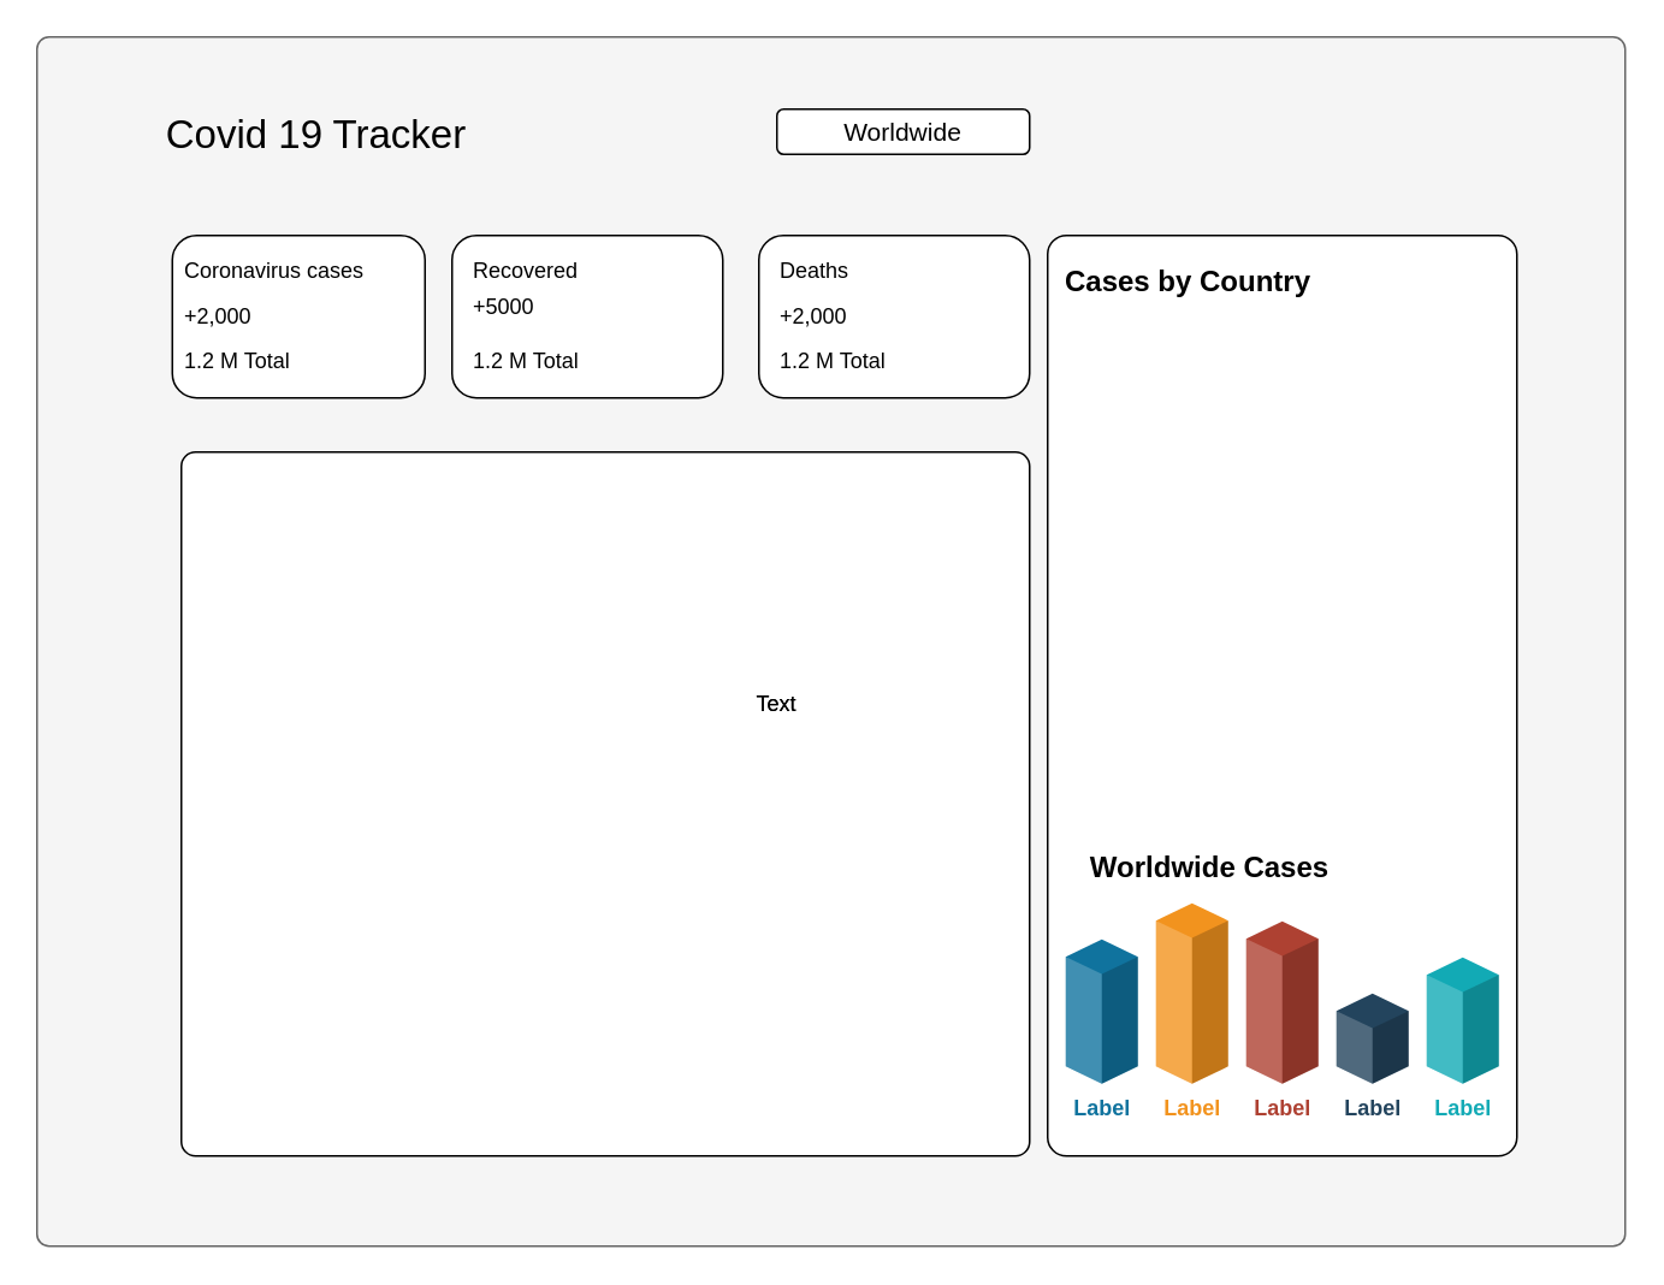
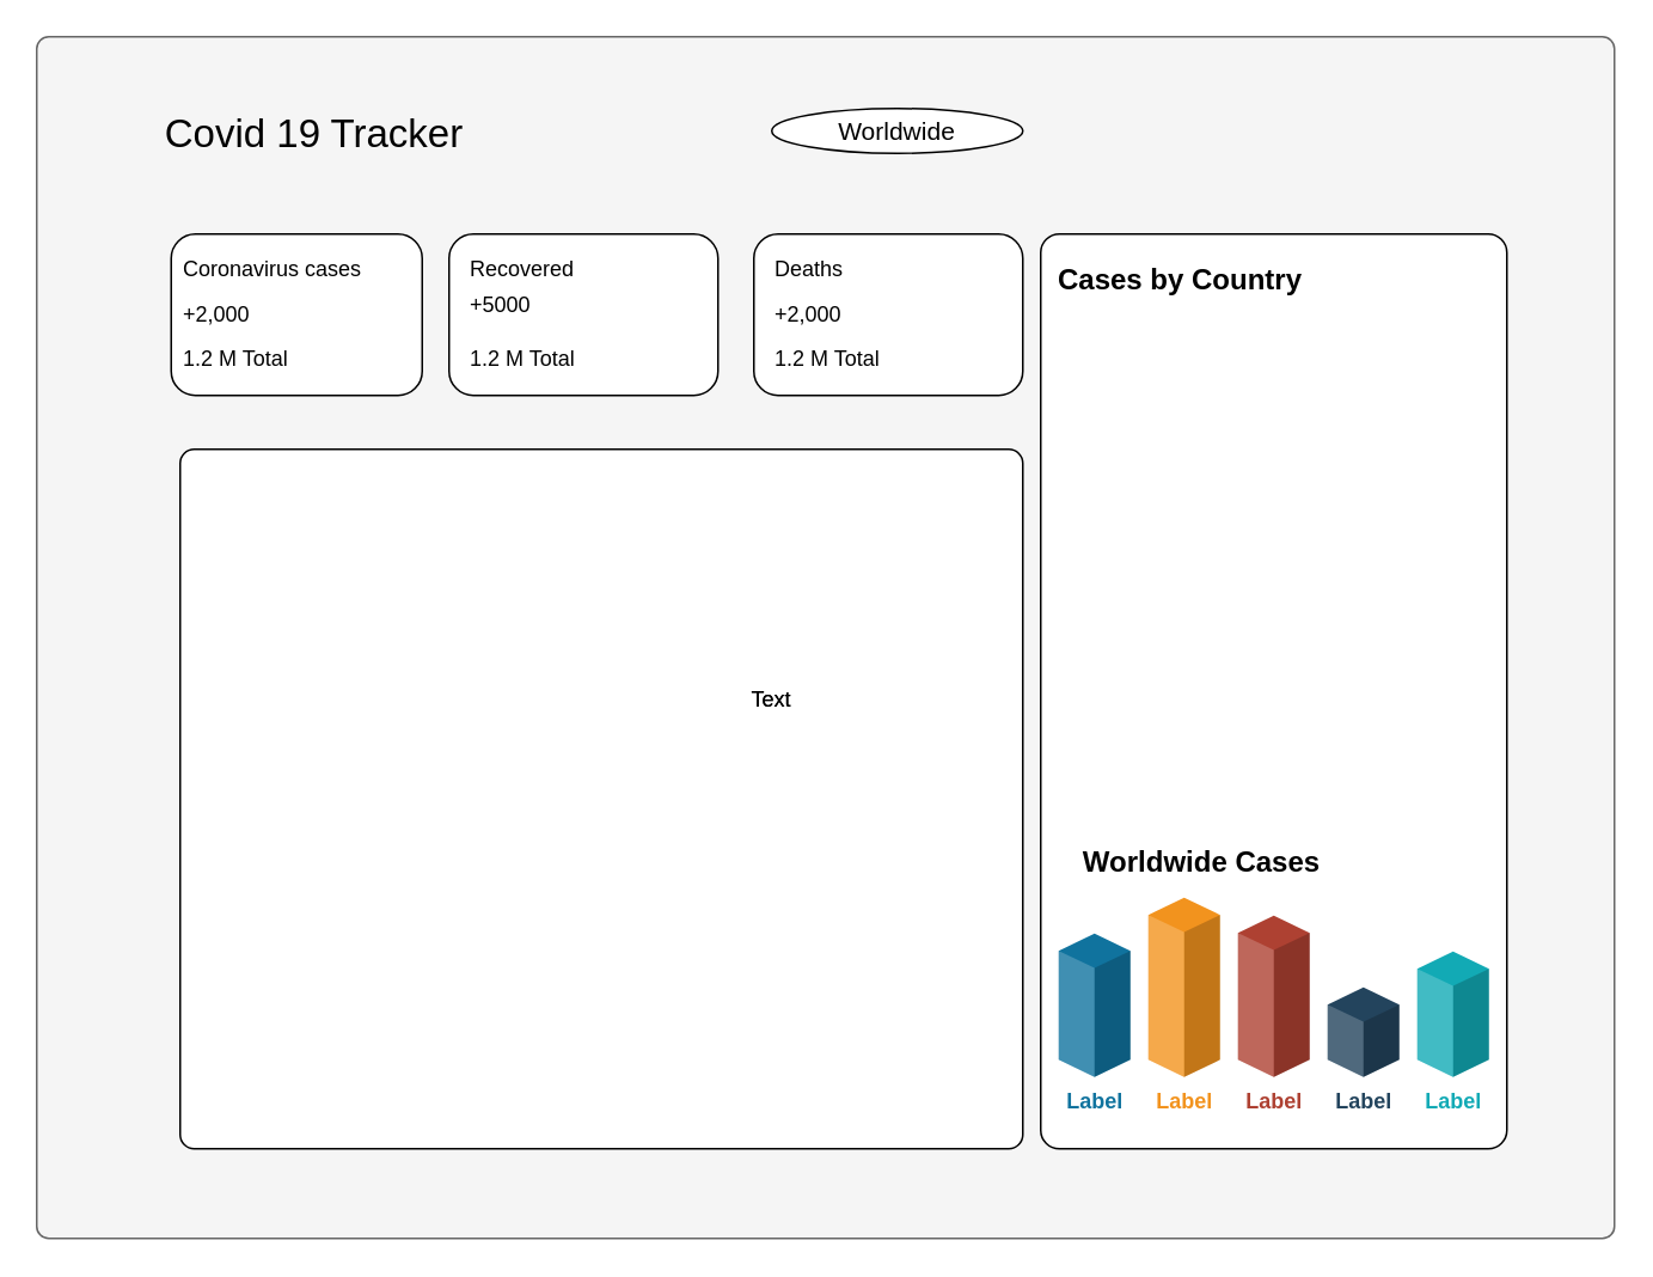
  <mxCell id="0" />
  <mxCell id="1" parent="0" />
  <mxCell id="2" value="" style="rounded=1;whiteSpace=wrap;html=1;arcSize=1;sketch=0;glass=0;shadow=0;fillColor=#f5f5f5;strokeColor=#666666;fontColor=#333333;" parent="1" vertex="1"><mxGeometry x="20" y="20" width="880" height="670" as="geometry" /></mxCell>
  <mxCell id="3" value="Covid 19 Tracker" style="text;html=1;strokeColor=none;fillColor=none;align=center;verticalAlign=middle;whiteSpace=wrap;rounded=0;shadow=0;glass=0;sketch=0;fontSize=22;" parent="1" vertex="1"><mxGeometry x="80" y="60" width="190" height="30" as="geometry" /></mxCell>
- <mxCell id="4" value="Worldwide" style="rounded=1;whiteSpace=wrap;html=1;shadow=0;glass=0;sketch=0;fontSize=14;" parent="1" vertex="1"><mxGeometry x="430" y="60" width="140" height="25" as="geometry" /></mxCell>
+ <mxCell id="4" value="Worldwide" style="ellipse;whiteSpace=wrap;html=1;shadow=0;glass=0;sketch=0;fontSize=14;" parent="1" vertex="1"><mxGeometry x="430" y="60" width="140" height="25" as="geometry" /></mxCell>
  <mxCell id="5" value="" style="rounded=1;whiteSpace=wrap;html=1;shadow=0;glass=0;sketch=0;fontSize=14;" parent="1" vertex="1"><mxGeometry x="95" y="130" width="140" height="90" as="geometry" /></mxCell>
  <mxCell id="6" value="Coronavirus cases" style="text;html=1;strokeColor=none;fillColor=none;align=left;verticalAlign=middle;whiteSpace=wrap;rounded=0;shadow=0;glass=0;sketch=0;fontSize=12;" parent="1" vertex="1"><mxGeometry x="100" y="140" width="110" height="20" as="geometry" /></mxCell>
  <mxCell id="7" value="1.2 M Total" style="text;html=1;strokeColor=none;fillColor=none;align=left;verticalAlign=middle;whiteSpace=wrap;rounded=0;shadow=0;glass=0;sketch=0;fontSize=12;" parent="1" vertex="1"><mxGeometry x="100" y="190" width="110" height="20" as="geometry" /></mxCell>
  <mxCell id="8" value="" style="rounded=1;whiteSpace=wrap;html=1;shadow=0;glass=0;sketch=0;fontSize=14;" parent="1" vertex="1"><mxGeometry x="420" y="130" width="150" height="90" as="geometry" /></mxCell>
  <mxCell id="9" value="Deaths" style="text;html=1;strokeColor=none;fillColor=none;align=left;verticalAlign=middle;whiteSpace=wrap;rounded=0;shadow=0;glass=0;sketch=0;fontSize=12;" parent="1" vertex="1"><mxGeometry x="430" y="140" width="110" height="20" as="geometry" /></mxCell>
  <mxCell id="10" value="+2,000" style="text;html=1;strokeColor=none;fillColor=none;align=left;verticalAlign=middle;whiteSpace=wrap;rounded=0;shadow=0;glass=0;sketch=0;fontSize=12;" parent="1" vertex="1"><mxGeometry x="430" y="165" width="110" height="20" as="geometry" /></mxCell>
  <mxCell id="11" value="1.2 M Total" style="text;html=1;strokeColor=none;fillColor=none;align=left;verticalAlign=middle;whiteSpace=wrap;rounded=0;shadow=0;glass=0;sketch=0;fontSize=12;" parent="1" vertex="1"><mxGeometry x="430" y="190" width="110" height="20" as="geometry" /></mxCell>
  <mxCell id="12" value="" style="rounded=1;whiteSpace=wrap;html=1;shadow=0;glass=0;sketch=0;fontSize=14;" parent="1" vertex="1"><mxGeometry x="250" y="130" width="150" height="90" as="geometry" /></mxCell>
  <mxCell id="13" value="Recovered" style="text;html=1;strokeColor=none;fillColor=none;align=left;verticalAlign=middle;whiteSpace=wrap;rounded=0;shadow=0;glass=0;sketch=0;fontSize=12;" parent="1" vertex="1"><mxGeometry x="260" y="140" width="110" height="20" as="geometry" /></mxCell>
  <mxCell id="14" value="+2,000" style="text;html=1;strokeColor=none;fillColor=none;align=left;verticalAlign=middle;whiteSpace=wrap;rounded=0;shadow=0;glass=0;sketch=0;fontSize=12;" parent="1" vertex="1"><mxGeometry x="100" y="165" width="110" height="20" as="geometry" /></mxCell>
  <mxCell id="15" value="1.2 M Total" style="text;html=1;strokeColor=none;fillColor=none;align=left;verticalAlign=middle;whiteSpace=wrap;rounded=0;shadow=0;glass=0;sketch=0;fontSize=12;" parent="1" vertex="1"><mxGeometry x="260" y="190" width="110" height="20" as="geometry" /></mxCell>
  <mxCell id="16" value="" style="rounded=1;whiteSpace=wrap;html=1;shadow=0;glass=0;sketch=0;fontSize=12;align=left;arcSize=2;" parent="1" vertex="1"><mxGeometry x="100" y="250" width="470" height="390" as="geometry" /></mxCell>
  <mxCell id="17" value="+5000" style="text;html=1;strokeColor=none;fillColor=none;align=left;verticalAlign=middle;whiteSpace=wrap;rounded=0;shadow=0;glass=0;sketch=0;fontSize=12;" parent="1" vertex="1"><mxGeometry x="260" y="160" width="70" height="20" as="geometry" /></mxCell>
  <mxCell id="18" value="" style="shape=image;html=1;verticalAlign=top;verticalLabelPosition=bottom;labelBackgroundColor=#ffffff;imageAspect=0;aspect=fixed;image=https://cdn4.iconfinder.com/data/icons/small-n-flat/24/map-128.png;rounded=1;shadow=0;glass=0;sketch=0;fontSize=12;align=left;" parent="1" vertex="1"><mxGeometry x="192.5" y="290" width="285" height="285" as="geometry" /></mxCell>
  <mxCell id="19" value="" style="rounded=1;whiteSpace=wrap;html=1;shadow=0;glass=0;sketch=0;fontSize=12;align=left;arcSize=4;" parent="1" vertex="1"><mxGeometry x="580" y="130" width="260" height="510" as="geometry" /></mxCell>
  <mxCell id="20" value="Text" style="text;html=1;strokeColor=none;fillColor=none;align=center;verticalAlign=middle;whiteSpace=wrap;rounded=0;" vertex="1" parent="1"><mxGeometry x="410" y="380" width="40" height="20" as="geometry" /></mxCell>
  <mxCell id="21" value="Text" style="text;html=1;strokeColor=none;fillColor=none;align=center;verticalAlign=middle;whiteSpace=wrap;rounded=0;" vertex="1" parent="1"><mxGeometry x="410" y="380" width="40" height="20" as="geometry" /></mxCell>
  <mxCell id="22" value="Cases by Country" style="text;html=1;strokeColor=none;fillColor=none;align=center;verticalAlign=middle;whiteSpace=wrap;rounded=0;fontSize=16;fontStyle=1" vertex="1" parent="1"><mxGeometry x="578" y="145" width="160" height="20" as="geometry" /></mxCell>
  <mxCell id="23" value="Worldwide Cases" style="text;html=1;strokeColor=none;fillColor=none;align=center;verticalAlign=middle;whiteSpace=wrap;rounded=0;fontSize=16;fontStyle=1" vertex="1" parent="1"><mxGeometry x="590" y="470" width="160" height="20" as="geometry" /></mxCell>
  <mxCell id="24" value="Label" style="verticalLabelPosition=bottom;verticalAlign=top;html=1;shape=mxgraph.infographic.shadedCube;isoAngle=15;fillColor=#10739E;strokeColor=none;fontStyle=1;fontColor=#10739E;fontSize=12;shadow=0;" vertex="1" parent="1"><mxGeometry x="590" y="520" width="40" height="80" as="geometry" /></mxCell>
  <mxCell id="25" value="Label" style="verticalLabelPosition=bottom;verticalAlign=top;html=1;shape=mxgraph.infographic.shadedCube;isoAngle=15;fillColor=#F2931E;strokeColor=none;fontStyle=1;fontColor=#F2931E;fontSize=12;shadow=0;" vertex="1" parent="1"><mxGeometry x="640" y="500" width="40" height="100" as="geometry" /></mxCell>
  <mxCell id="26" value="Label" style="verticalLabelPosition=bottom;verticalAlign=top;html=1;shape=mxgraph.infographic.shadedCube;isoAngle=15;fillColor=#AE4132;strokeColor=none;fontStyle=1;fontColor=#AE4132;fontSize=12;shadow=0;" vertex="1" parent="1"><mxGeometry x="690" y="510" width="40" height="90" as="geometry" /></mxCell>
  <mxCell id="27" value="Label" style="verticalLabelPosition=bottom;verticalAlign=top;html=1;shape=mxgraph.infographic.shadedCube;isoAngle=15;fillColor=#23445D;strokeColor=none;fontStyle=1;fontColor=#23445D;fontSize=12;shadow=0;" vertex="1" parent="1"><mxGeometry x="740" y="550" width="40" height="50" as="geometry" /></mxCell>
  <mxCell id="28" value="Label" style="verticalLabelPosition=bottom;verticalAlign=top;html=1;shape=mxgraph.infographic.shadedCube;isoAngle=15;fillColor=#12AAB5;strokeColor=none;fontStyle=1;fontColor=#12AAB5;fontSize=12;shadow=0;" vertex="1" parent="1"><mxGeometry x="790" y="530" width="40" height="70" as="geometry" /></mxCell>
